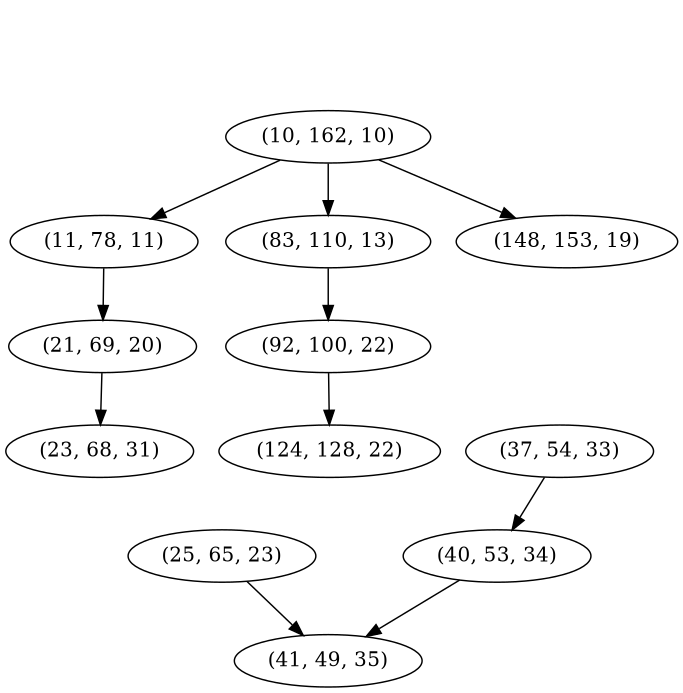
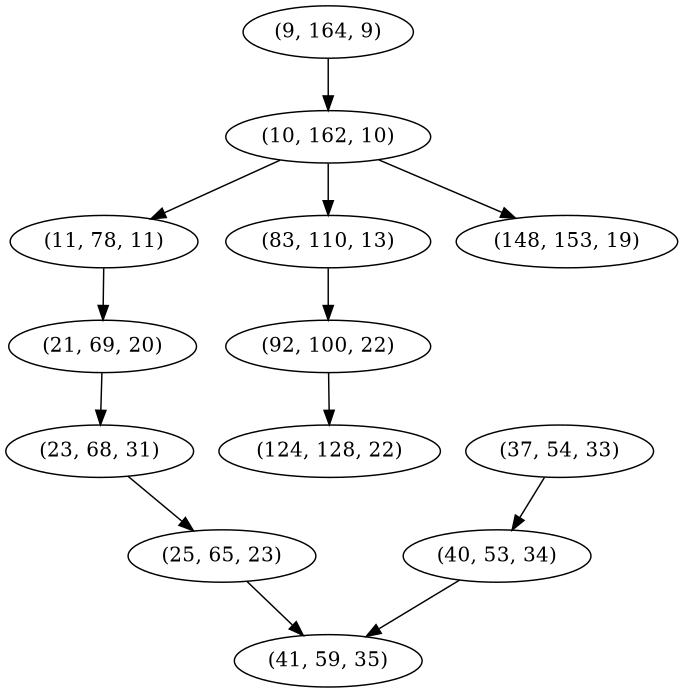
  digraph {
+   "(9, 164, 9)"
    "(10, 162, 10)"
    "(11, 78, 11)"
    "(83, 110, 13)"
    "(148, 153, 19)"
    "(21, 69, 20)"
    "(92, 100, 22)"
    n8 [label="(23, 68, 31)"]
    "(25, 65, 23)"
-   "(41, 49, 35)"
+   "(41, 49, 35)" [label="(41, 59, 35)"]
    "(37, 54, 33)"
    "(40, 53, 34)"
    "(124, 128, 22)"
+   "(9, 164, 9)" -> "(10, 162, 10)"
    "(10, 162, 10)" -> "(11, 78, 11)"
    "(10, 162, 10)" -> "(83, 110, 13)"
    "(10, 162, 10)" -> "(148, 153, 19)"
    "(11, 78, 11)" -> "(21, 69, 20)"
    "(83, 110, 13)" -> "(92, 100, 22)"
    "(21, 69, 20)" -> n8
    "(92, 100, 22)" -> "(124, 128, 22)"
+   n8 -> "(25, 65, 23)"
    "(25, 65, 23)" -> "(41, 49, 35)"
    "(37, 54, 33)" -> "(40, 53, 34)"
    "(40, 53, 34)" -> "(41, 49, 35)"
  }
